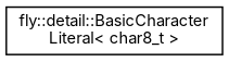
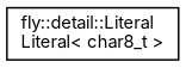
  digraph {
    rankdir=LR
    fontname=Inter
-   n1 [color=black fillcolor=white fontname=Inter fontsize=10 height=0.2 label="fly::detail::BasicCharacter\lLiteral\< char8_t \>" shape=record style=filled width=0.4]
+   n1 [color=black fillcolor=white fontname=Inter fontsize=10 height=0.2 label="fly::detail::Literal\lLiteral\< char8_t \>" shape=record style=filled width=0.4]
  }
